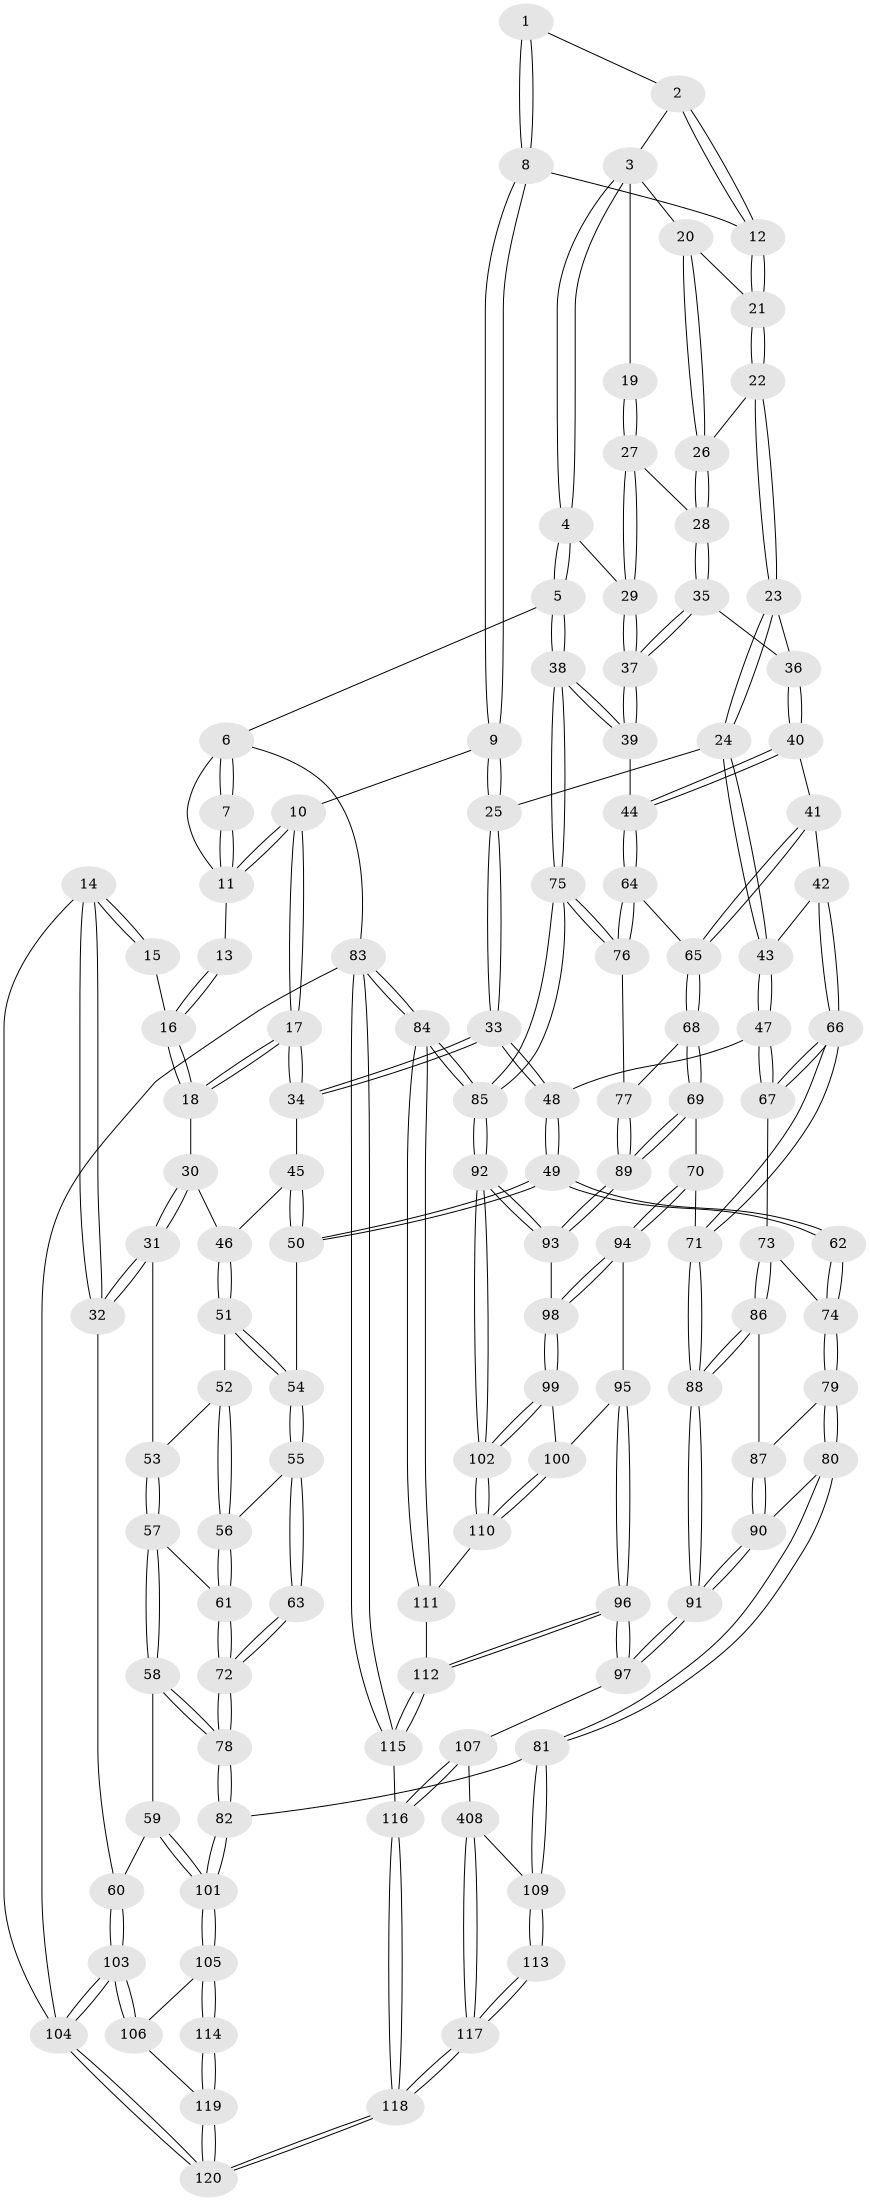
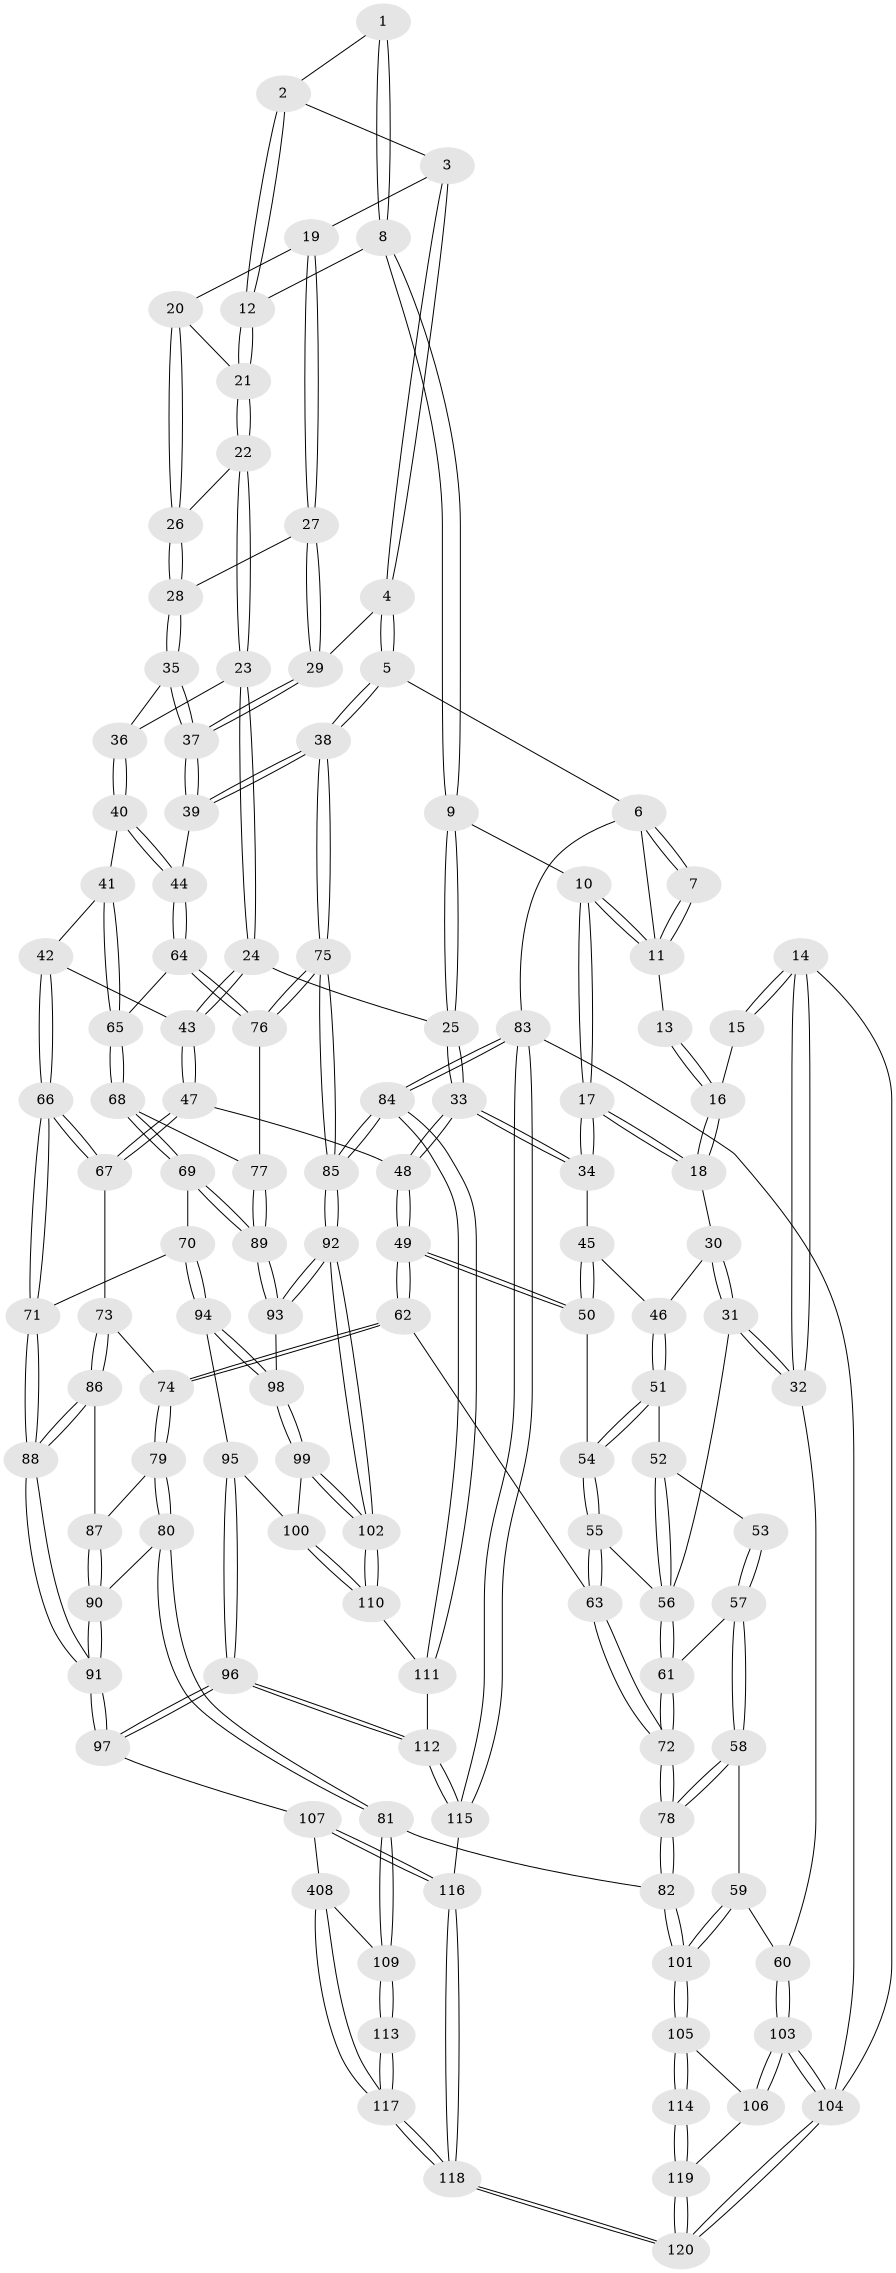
  graph {
    node [color=gray90 style=filled]
    1
    2
    8
    3
    12
    9
    4
    19
    21
    5
    29
    20
    27
    6
    38
    37
    7
    83
    11
    39
    75
    14
    15
    32
    104
    84
    115
    13
    10
    25
    17
    33
    18
    34
    16
    22
    60
    120
    30
    45
    31
    46
    26
    28
    23
    24
    36
    43
    40
    47
    48
    35
    53
    51
    57
    103
    49
    50
    44
    41
    76
    85
    64
    42
    65
    66
    68
    67
    71
    54
    52
    73
    62
    63
    74
    55
    56
    61
    58
    72
    59
    78
    101
    82
    105
    106
    79
    77
    69
    88
    86
    70
    89
    94
    93
    98
    95
    91
    87
    80
    92
    81
    90
    109
    113
    111
    116
    112
    102
    97
    107
    110
    99
    96
    100
    n116 [label=408]
    114
    119
    117
    118
    1 -- 2
    1 -- 8
    1 -- 8
    2 -- 3
    2 -- 12
    2 -- 12
    8 -- 12
    8 -- 9
    8 -- 9
    3 -- 4
    3 -- 4
    3 -- 19
    12 -- 21
    12 -- 21
    9 -- 10
    9 -- 25
    9 -- 25
    4 -- 5
    4 -- 5
    4 -- 29
-   3 -- 20
+   19 -- 20
    19 -- 27
    19 -- 27
    21 -- 22
    21 -- 22
    5 -- 6
    5 -- 38
    5 -- 38
    29 -- 37
    29 -- 37
    20 -- 21
    20 -- 26
    20 -- 26
    27 -- 29
    27 -- 29
    27 -- 28
    6 -- 7
    6 -- 7
    6 -- 83
    6 -- 11
    38 -- 39
    38 -- 39
    38 -- 75
    38 -- 75
    37 -- 39
    37 -- 39
    7 -- 11
    7 -- 11
    83 -- 104
    83 -- 84
    83 -- 84
    83 -- 115
    83 -- 115
    11 -- 13
    39 -- 44
    75 -- 76
    75 -- 76
    75 -- 85
    75 -- 85
    14 -- 15
    14 -- 15
    14 -- 32
    14 -- 32
    14 -- 104
    15 -- 16
    32 -- 60
    104 -- 120
    104 -- 120
    84 -- 85
    84 -- 85
    84 -- 111
    84 -- 111
    115 -- 116
    13 -- 16
    13 -- 16
    10 -- 11
    10 -- 11
    10 -- 17
    10 -- 17
    25 -- 33
    25 -- 33
    17 -- 18
    17 -- 18
    17 -- 34
    17 -- 34
    33 -- 34
    33 -- 34
    33 -- 48
    33 -- 48
    18 -- 30
    34 -- 45
    16 -- 18
    16 -- 18
    22 -- 26
    22 -- 23
    22 -- 23
    60 -- 103
    60 -- 103
    30 -- 31
    30 -- 31
    30 -- 46
    45 -- 46
    45 -- 50
    45 -- 50
    31 -- 32
    31 -- 32
-   31 -- 53
+   31 -- 56
    46 -- 51
    46 -- 51
    26 -- 28
    26 -- 28
    28 -- 35
    28 -- 35
    23 -- 24
    23 -- 24
    23 -- 36
    24 -- 25
    24 -- 43
    24 -- 43
    36 -- 40
    36 -- 40
    43 -- 47
    43 -- 47
    40 -- 44
    40 -- 44
    40 -- 41
    47 -- 48
    47 -- 67
    47 -- 67
    48 -- 49
    48 -- 49
    35 -- 37
    35 -- 37
    35 -- 36
    53 -- 57
    53 -- 57
    51 -- 54
    51 -- 54
    51 -- 52
    57 -- 61
    57 -- 58
    57 -- 58
    103 -- 104
    103 -- 104
    103 -- 106
    103 -- 106
    49 -- 50
    49 -- 50
    49 -- 62
    49 -- 62
    50 -- 54
    44 -- 64
    44 -- 64
    41 -- 42
    41 -- 65
    41 -- 65
    76 -- 77
    85 -- 92
    85 -- 92
    64 -- 76
    64 -- 76
    64 -- 65
    42 -- 43
    42 -- 66
    42 -- 66
    65 -- 68
    65 -- 68
    66 -- 67
    66 -- 67
    66 -- 71
    66 -- 71
    68 -- 77
    68 -- 69
    68 -- 69
    67 -- 73
    71 -- 88
    71 -- 88
    54 -- 55
    54 -- 55
    52 -- 53
    52 -- 56
    52 -- 56
    73 -- 74
    73 -- 86
    73 -- 86
+   62 -- 63
    62 -- 74
    62 -- 74
    63 -- 72
    63 -- 72
    74 -- 79
    74 -- 79
    55 -- 63
    55 -- 63
    55 -- 56
    56 -- 61
    56 -- 61
    61 -- 72
    61 -- 72
    58 -- 59
    58 -- 78
    58 -- 78
    72 -- 78
    72 -- 78
    59 -- 60
    59 -- 101
    59 -- 101
    78 -- 82
    78 -- 82
    101 -- 105
    101 -- 105
    82 -- 101
    82 -- 101
    105 -- 106
    105 -- 114
    105 -- 114
    106 -- 119
    79 -- 87
    79 -- 80
    79 -- 80
    77 -- 89
    77 -- 89
    69 -- 70
    69 -- 89
    69 -- 89
    88 -- 91
    88 -- 91
    86 -- 88
    86 -- 88
    86 -- 87
    70 -- 71
    70 -- 94
    70 -- 94
    89 -- 93
    89 -- 93
    94 -- 98
    94 -- 98
    94 -- 95
    93 -- 98
    98 -- 99
    98 -- 99
    95 -- 96
    95 -- 96
    95 -- 100
    91 -- 97
    91 -- 97
    87 -- 90
    87 -- 90
    80 -- 81
    80 -- 81
    80 -- 90
    92 -- 93
    92 -- 93
    92 -- 102
    92 -- 102
    81 -- 82
    81 -- 109
    81 -- 109
    90 -- 91
    90 -- 91
    109 -- 113
    109 -- 113
    113 -- 117
    113 -- 117
    111 -- 112
    116 -- 118
    116 -- 118
    112 -- 115
    112 -- 115
    102 -- 110
    102 -- 110
    97 -- 107
    107 -- 116
    107 -- 116
    107 -- n116
    110 -- 111
    99 -- 102
    99 -- 102
    99 -- 100
    96 -- 112
    96 -- 112
    96 -- 97
    96 -- 97
    100 -- 110
    100 -- 110
    n116 -- 109
    n116 -- 117
    n116 -- 117
    114 -- 119
    114 -- 119
    119 -- 120
    119 -- 120
    117 -- 118
    117 -- 118
    118 -- 120
    118 -- 120
  }
